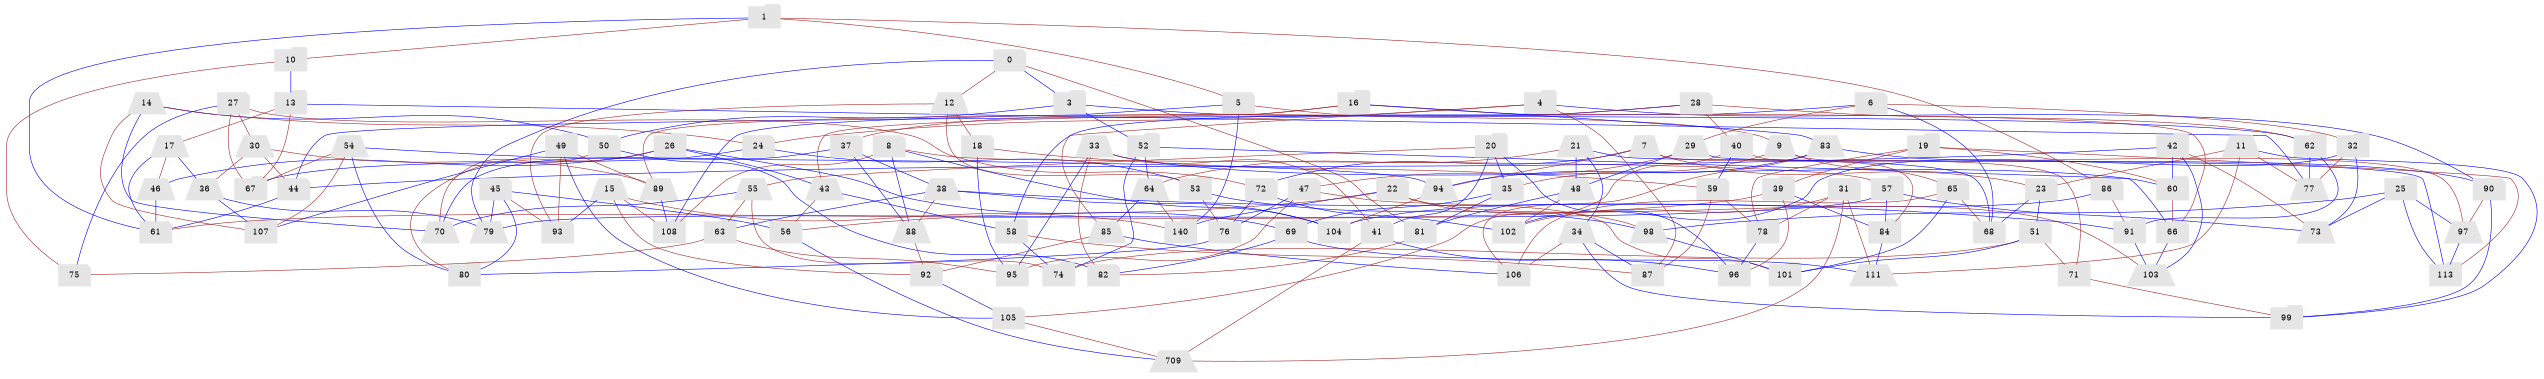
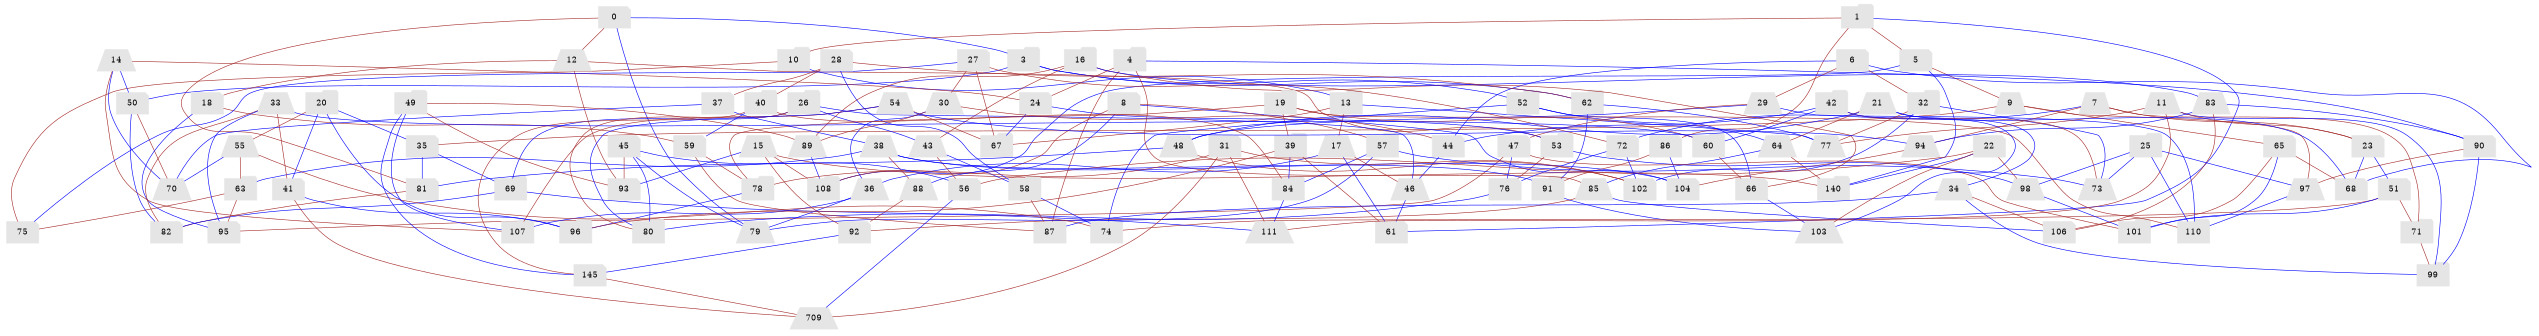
  graph {
    node [color=gray90 shape=note style=filled]
    edge [color=blue]
    5
    1 [shape=folder]
    10 [shape=folder]
    61
    86
    9 [shape=trapezium]
    n7 [label=140 shape=folder]
    108 [shape=folder]
    13 [shape=folder]
    75
    104
    91 [shape=folder]
    n13 [label=0]
    3 [shape=folder]
    12 [shape=trapezium]
    79 [shape=trapezium]
    81
    50
    52 [shape=folder]
    62 [shape=folder]
    18
    53 [shape=folder]
    93
    82
    70 [shape=trapezium]
    66
    64 [shape=trapezium]
    74 [shape=folder]
    77 [shape=trapezium]
    24
    4 [shape=folder]
    85 [shape=trapezium]
    87 [shape=folder]
    90
    67 [shape=folder]
    92
    106
    97 [shape=trapezium]
    99 [shape=folder]
    35
    65
    6
    29 [shape=trapezium]
    32 [shape=folder]
    44
    68
-   110 [shape=folder label=113]
+   110 [shape=folder]
    48 [shape=trapezium]
    47
    73 [shape=trapezium]
    102
    46 [shape=trapezium]
    7 [shape=trapezium]
    23
    71 [shape=folder]
    72
    94 [shape=trapezium]
    51
    76
    8
    57 [shape=folder]
    88 [shape=trapezium]
    84 [shape=folder]
    69 [shape=folder]
    101 [shape=folder]
    17 [shape=trapezium]
    11 [shape=trapezium]
    111 [shape=trapezium]
    59
    95
    98 [shape=trapezium]
    36 [shape=trapezium]
    14 [shape=trapezium]
    107 [shape=folder]
    15 [shape=trapezium]
-   105
+   105 [label=145]
    43 [shape=trapezium]
    16 [shape=folder]
    83 [shape=trapezium]
    89 [shape=trapezium]
    56
    58 [shape=folder]
    103 [shape=trapezium]
    78 [shape=folder]
    19 [shape=folder]
    39 [shape=folder]
    60 [shape=folder]
    96 [shape=folder]
    20 [shape=folder]
    41
    55 [shape=trapezium]
    n92 [label=709 shape=trapezium]
    63 [shape=folder]
    21 [shape=trapezium]
    34 [shape=trapezium]
    22
    25 [shape=folder]
    26 [shape=folder]
    80 [shape=folder]
    27
    30 [shape=trapezium]
    28
    37
    40 [shape=folder]
    38 [shape=trapezium]
    31
    33 [shape=trapezium]
    42 [shape=folder]
    45
    49 [shape=folder]
    54 [shape=trapezium]
    5 -- 9 [color=brown]
    5 -- n7
    5 -- 108
    1 -- 5 [color=brown]
    1 -- 10 [color=brown]
    1 -- 61
    1 -- 86 [color=brown]
    10 -- 13
    10 -- 75 [color=brown]
    86 -- 104
    86 -- 91 [color=brown]
    9 -- 97 [color=brown]
    9 -- 35 [color=brown]
    9 -- 65 [color=brown]
    13 -- 77
    13 -- 67 [color=brown]
    13 -- 17 [color=brown]
    91 -- 103
    n13 -- 3
    n13 -- 12 [color=brown]
    n13 -- 79
    n13 -- 81 [color=brown]
    3 -- 50
    3 -- 52
    3 -- 62
    12 -- 18 [color=brown]
    12 -- 53 [color=brown]
    12 -- 93 [color=brown]
    81 -- 82 [color=brown]
    50 -- 82
    50 -- 70 [color=brown]
    52 -- 66
    52 -- 64
    52 -- 74
    62 -- 91
    62 -- 77
    18 -- 59 [color=brown]
    18 -- 95
    53 -- 76 [color=brown]
    53 -- 98
    66 -- 103
    64 -- n7 [color=brown]
    64 -- 85
    24 -- 53
    24 -- 67
    4 -- 24 [color=brown]
    4 -- 85 [color=brown]
    4 -- 87 [color=brown]
    4 -- 90
    85 -- 92 [color=brown]
    85 -- 106
    90 -- 97 [color=brown]
    90 -- 99
    92 -- 105
    97 -- 110
    35 -- 81
    35 -- 69
    65 -- 106 [color=brown]
    65 -- 68 [color=brown]
    65 -- 101
    6 -- 29 [color=brown]
    6 -- 32 [color=brown]
    6 -- 44
    6 -- 68
    29 -- 110
    29 -- 48
    29 -- 47 [color=brown]
    32 -- 77 [color=brown]
    32 -- 73
    32 -- 102
-   44 -- 61
+   44 -- 46
    48 -- 81
    48 -- 102 [color=brown]
    47 -- 76
    47 -- 101 [color=brown]
    47 -- 95 [color=brown]
    46 -- 61
    7 -- 23 [color=brown]
    7 -- 71 [color=brown]
    7 -- 72
    7 -- 94 [color=brown]
    23 -- 68
    23 -- 51
    71 -- 99 [color=brown]
    72 -- 102
    72 -- 76
    94 -- 104 [color=brown]
    51 -- 74 [color=brown]
    51 -- 71 [color=brown]
    51 -- 101
    76 -- 80
    8 -- 108 [color=brown]
    8 -- 104
    8 -- 57 [color=brown]
    8 -- 88
    57 -- 79
    57 -- 73
    57 -- 84
    88 -- 92 [color=brown]
    84 -- 111
    69 -- 82
    69 -- 111
    17 -- 61
    17 -- 46 [color=brown]
    17 -- 36
    11 -- 77 [color=brown]
    11 -- 99
    11 -- 23 [color=brown]
    11 -- 111 [color=brown]
    59 -- 87 [color=brown]
    59 -- 78 [color=brown]
    98 -- 101
    36 -- 79
    36 -- 107
    14 -- 50
    14 -- 70
    14 -- 24 [color=brown]
    14 -- 107 [color=brown]
    15 -- n7 [color=brown]
    15 -- 108 [color=brown]
    15 -- 93
    15 -- 92 [color=brown]
    105 -- n92 [color=brown]
    43 -- 56 [color=brown]
    43 -- 58
    16 -- 66 [color=brown]
    16 -- 43 [color=brown]
    16 -- 83
    16 -- 89 [color=brown]
    83 -- 90
    83 -- 106 [color=brown]
    83 -- 94
    89 -- 108
    56 -- n92
    58 -- 74
    58 -- 87 [color=brown]
    78 -- 96
    19 -- 110 [color=brown]
    19 -- 78 [color=brown]
    19 -- 39 [color=brown]
    19 -- 60 [color=brown]
    39 -- 61 [color=brown]
    39 -- 84
    39 -- 96 [color=brown]
    60 -- 66 [color=brown]
    20 -- 35
    20 -- 96
    20 -- 41
    20 -- 55 [color=brown]
    41 -- 96
    41 -- n92 [color=brown]
    55 -- 70
    55 -- 74 [color=brown]
    55 -- 63 [color=brown]
    63 -- 75 [color=brown]
    63 -- 95 [color=brown]
    21 -- 64 [color=brown]
    21 -- 68
    21 -- 48
    21 -- 34
    34 -- 87
    34 -- 106 [color=brown]
    34 -- 99
    22 -- n7
    22 -- 98 [color=brown]
    22 -- 56 [color=brown]
    22 -- 103 [color=brown]
    25 -- 97
    25 -- 110
    25 -- 73
    25 -- 98
    26 -- 46
    26 -- 69
    26 -- 43
    26 -- 80 [color=brown]
    27 -- 75
    27 -- 67 [color=brown]
    27 -- 72 [color=brown]
    27 -- 30 [color=brown]
    30 -- 44 [color=brown]
-   30 -- 36 [color=brown]
+   30 -- 36
    30 -- 89 [color=brown]
    28 -- 62 [color=brown]
    28 -- 58
    28 -- 37 [color=brown]
    28 -- 40 [color=brown]
    37 -- 70
-   37 -- 88
    37 -- 38
    40 -- 84 [color=brown]
    40 -- 59
    40 -- 105 [color=brown]
    38 -- 104
    38 -- 91
    38 -- 88 [color=brown]
    38 -- 63
    31 -- 102 [color=brown]
    31 -- 111 [color=brown]
    31 -- 78 [color=brown]
    31 -- n92 [color=brown]
    33 -- 82 [color=brown]
    33 -- 95
    33 -- 60
    33 -- 41 [color=brown]
    42 -- 44
    42 -- 73 [color=brown]
    42 -- 103
    42 -- 60
    45 -- 79
    45 -- 93 [color=brown]
    45 -- 56
    45 -- 80
    49 -- 93 [color=brown]
    49 -- 107
    49 -- 105
    49 -- 89 [color=brown]
    54 -- 67 [color=brown]
    54 -- 94
    54 -- 107 [color=brown]
    54 -- 80
  }
